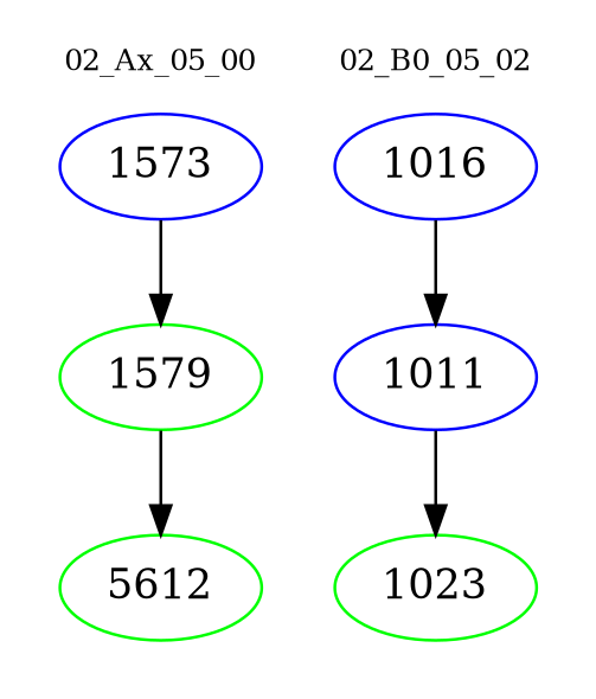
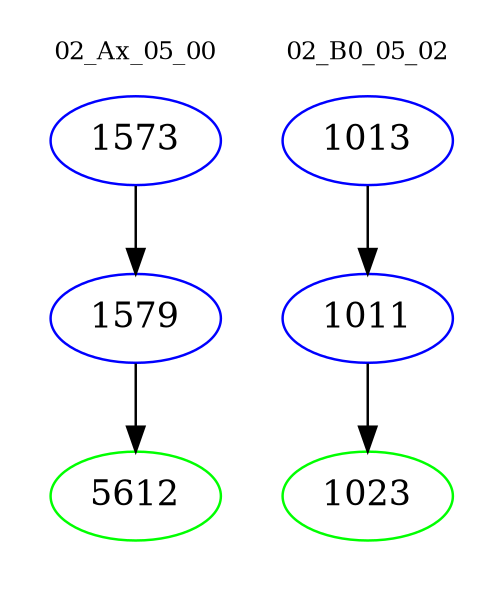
  digraph {
    node [color=blue]
    edge [color=black]
    n1 [label=1573]
-   n2 [color=green label=1579]
+   n2 [label=1579]
    n3 [color=green label=5612]
-   n4 [label=1016]
+   n4 [label=1013]
    n5 [label=1011]
    n6 [color=green label=1023]
    subgraph cluster_1 {
      color=white
      fontsize=10
      label="02_Ax_05_00"
      n1
      n2
      n3
    }
    subgraph cluster_2 {
      color=white
      fontsize=10
      label="02_B0_05_02"
      n4
      n5
      n6
    }
    n1 -> n2
    n2 -> n3
    n4 -> n5
    n5 -> n6
  }
